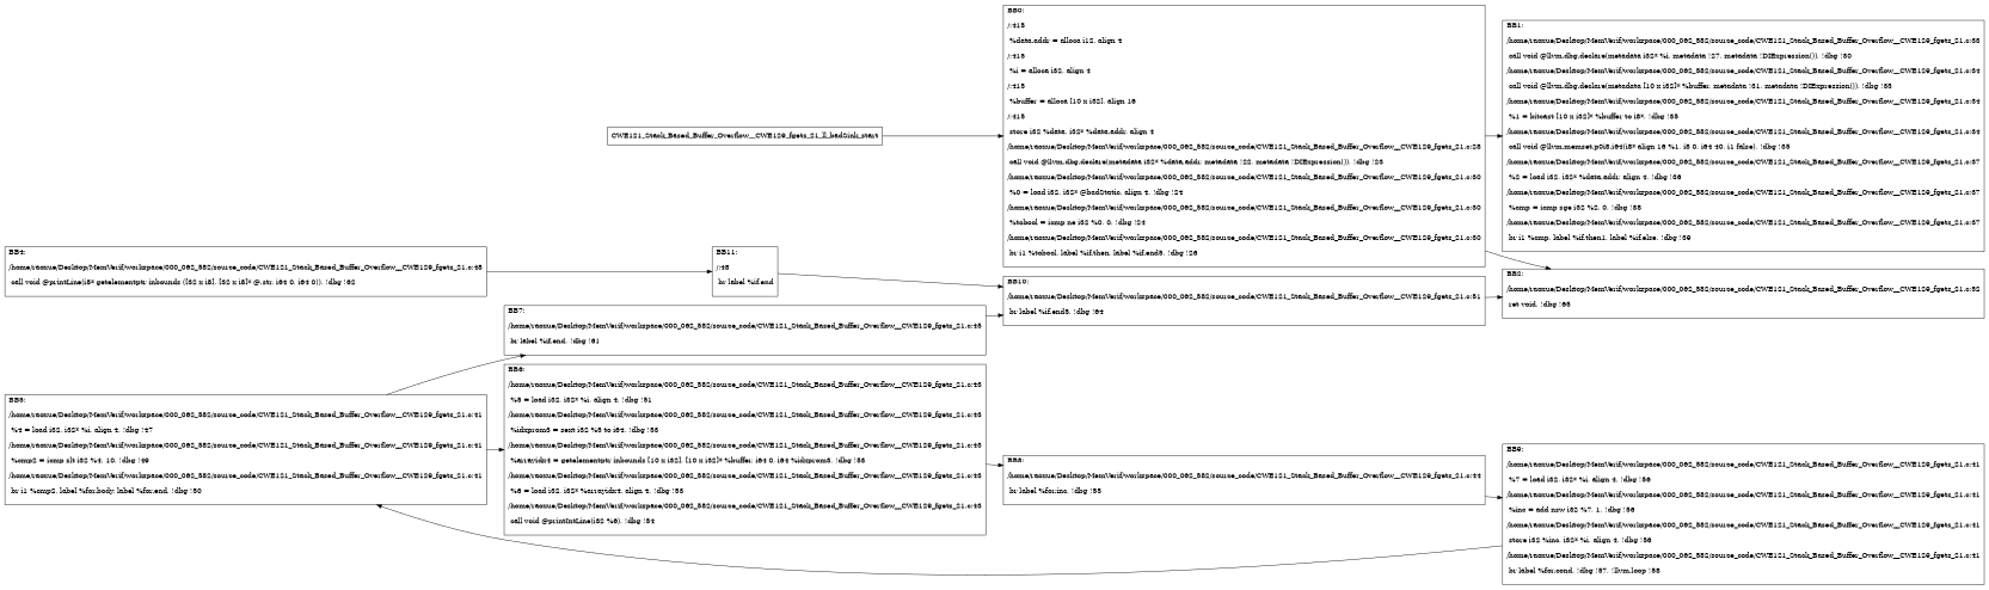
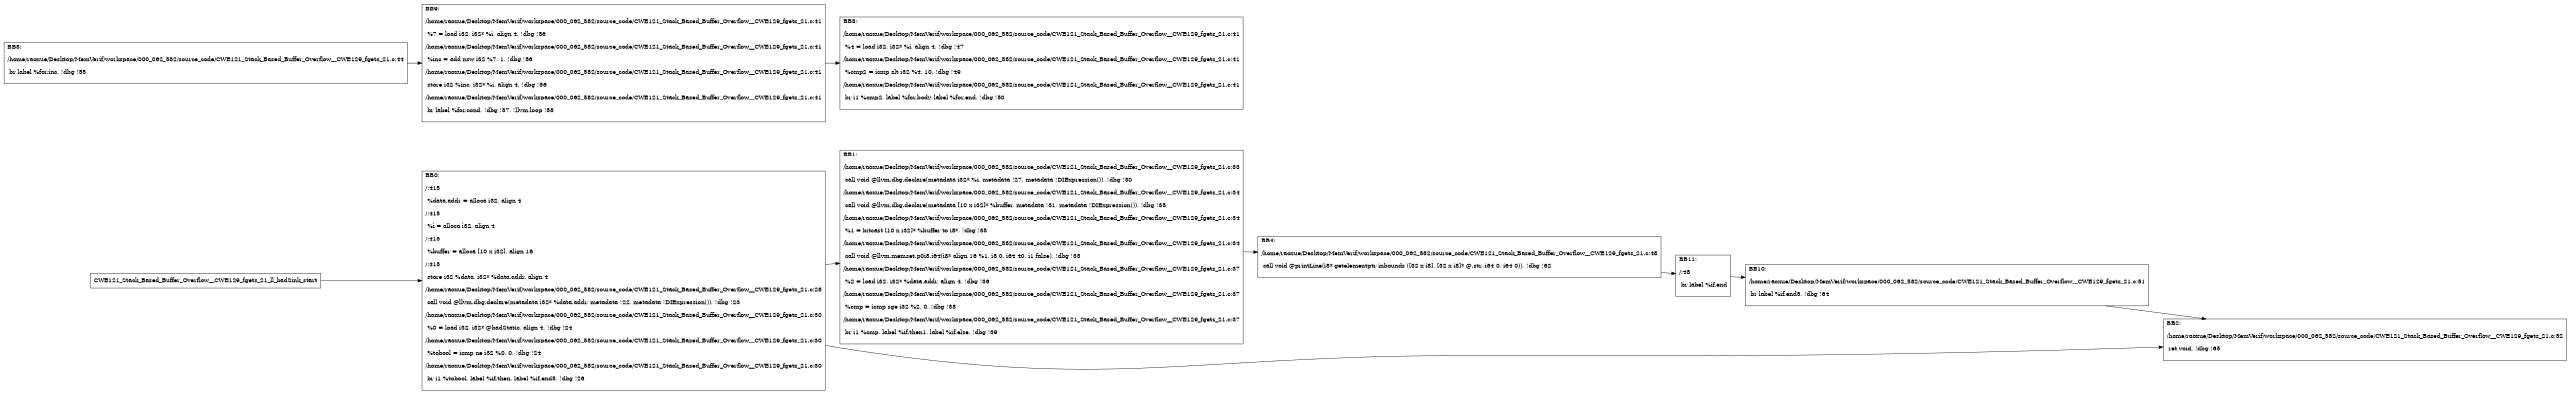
  digraph {
    rankdir=LR
    node [shape=record]
    n1 [label="{CWE121_Stack_Based_Buffer_Overflow__CWE129_fgets_21_ll_badSink_start}"]
-   n2 [label="{BB0:\l\l/:415\l\n  %data.addr = alloca i12, align 4\l\n/:415\l\n  %i = alloca i32, align 4\l\n/:415\l\n  %buffer = alloca [10 x i32], align 16\l\n/:415\l\n  store i32 %data, i32* %data.addr, align 4\l\n/home/raoxue/Desktop/MemVerif/workspace/000_062_582/source_code/CWE121_Stack_Based_Buffer_Overflow__CWE129_fgets_21.c:28\l\n  call void @llvm.dbg.declare(metadata i32* %data.addr, metadata !22, metadata !DIExpression()), !dbg !23\l\n/home/raoxue/Desktop/MemVerif/workspace/000_062_582/source_code/CWE121_Stack_Based_Buffer_Overflow__CWE129_fgets_21.c:30\l\n  %0 = load i32, i32* @badStatic, align 4, !dbg !24\l\n/home/raoxue/Desktop/MemVerif/workspace/000_062_582/source_code/CWE121_Stack_Based_Buffer_Overflow__CWE129_fgets_21.c:30\l\n  %tobool = icmp ne i32 %0, 0, !dbg !24\l\n/home/raoxue/Desktop/MemVerif/workspace/000_062_582/source_code/CWE121_Stack_Based_Buffer_Overflow__CWE129_fgets_21.c:30\l\n  br i1 %tobool, label %if.then, label %if.end5, !dbg !26\l\n}"]
+   n2 [label="{BB0:\l\l/:415\l\n  %data.addr = alloca i32, align 4\l\n/:415\l\n  %i = alloca i32, align 4\l\n/:415\l\n  %buffer = alloca [10 x i32], align 16\l\n/:415\l\n  store i32 %data, i32* %data.addr, align 4\l\n/home/raoxue/Desktop/MemVerif/workspace/000_062_582/source_code/CWE121_Stack_Based_Buffer_Overflow__CWE129_fgets_21.c:28\l\n  call void @llvm.dbg.declare(metadata i32* %data.addr, metadata !22, metadata !DIExpression()), !dbg !23\l\n/home/raoxue/Desktop/MemVerif/workspace/000_062_582/source_code/CWE121_Stack_Based_Buffer_Overflow__CWE129_fgets_21.c:30\l\n  %0 = load i32, i32* @badStatic, align 4, !dbg !24\l\n/home/raoxue/Desktop/MemVerif/workspace/000_062_582/source_code/CWE121_Stack_Based_Buffer_Overflow__CWE129_fgets_21.c:30\l\n  %tobool = icmp ne i32 %0, 0, !dbg !24\l\n/home/raoxue/Desktop/MemVerif/workspace/000_062_582/source_code/CWE121_Stack_Based_Buffer_Overflow__CWE129_fgets_21.c:30\l\n  br i1 %tobool, label %if.then, label %if.end5, !dbg !26\l\n}"]
    n3 [label="{BB1:\l\l/home/raoxue/Desktop/MemVerif/workspace/000_062_582/source_code/CWE121_Stack_Based_Buffer_Overflow__CWE129_fgets_21.c:33\l\n  call void @llvm.dbg.declare(metadata i32* %i, metadata !27, metadata !DIExpression()), !dbg !30\l\n/home/raoxue/Desktop/MemVerif/workspace/000_062_582/source_code/CWE121_Stack_Based_Buffer_Overflow__CWE129_fgets_21.c:34\l\n  call void @llvm.dbg.declare(metadata [10 x i32]* %buffer, metadata !31, metadata !DIExpression()), !dbg !35\l\n/home/raoxue/Desktop/MemVerif/workspace/000_062_582/source_code/CWE121_Stack_Based_Buffer_Overflow__CWE129_fgets_21.c:34\l\n  %1 = bitcast [10 x i32]* %buffer to i8*, !dbg !35\l\n/home/raoxue/Desktop/MemVerif/workspace/000_062_582/source_code/CWE121_Stack_Based_Buffer_Overflow__CWE129_fgets_21.c:34\l\n  call void @llvm.memset.p0i8.i64(i8* align 16 %1, i8 0, i64 40, i1 false), !dbg !35\l\n/home/raoxue/Desktop/MemVerif/workspace/000_062_582/source_code/CWE121_Stack_Based_Buffer_Overflow__CWE129_fgets_21.c:37\l\n  %2 = load i32, i32* %data.addr, align 4, !dbg !36\l\n/home/raoxue/Desktop/MemVerif/workspace/000_062_582/source_code/CWE121_Stack_Based_Buffer_Overflow__CWE129_fgets_21.c:37\l\n  %cmp = icmp sge i32 %2, 0, !dbg !38\l\n/home/raoxue/Desktop/MemVerif/workspace/000_062_582/source_code/CWE121_Stack_Based_Buffer_Overflow__CWE129_fgets_21.c:37\l\n  br i1 %cmp, label %if.then1, label %if.else, !dbg !39\l\n}"]
    n4 [label="{BB2:\l\l/home/raoxue/Desktop/MemVerif/workspace/000_062_582/source_code/CWE121_Stack_Based_Buffer_Overflow__CWE129_fgets_21.c:52\l\n  ret void, !dbg !65\l\n}"]
    n5 [label="{BB4:\l\l/home/raoxue/Desktop/MemVerif/workspace/000_062_582/source_code/CWE121_Stack_Based_Buffer_Overflow__CWE129_fgets_21.c:48\l\n  call void @printLine(i8* getelementptr inbounds ([32 x i8], [32 x i8]* @.str, i64 0, i64 0)), !dbg !62\l\n}"]
    n6 [label="{BB11:\l\l/:48\l\n  br label %if.end\l\n}"]
    n7 [label="{BB5:\l\l/home/raoxue/Desktop/MemVerif/workspace/000_062_582/source_code/CWE121_Stack_Based_Buffer_Overflow__CWE129_fgets_21.c:41\l\n  %4 = load i32, i32* %i, align 4, !dbg !47\l\n/home/raoxue/Desktop/MemVerif/workspace/000_062_582/source_code/CWE121_Stack_Based_Buffer_Overflow__CWE129_fgets_21.c:41\l\n  %cmp2 = icmp slt i32 %4, 10, !dbg !49\l\n/home/raoxue/Desktop/MemVerif/workspace/000_062_582/source_code/CWE121_Stack_Based_Buffer_Overflow__CWE129_fgets_21.c:41\l\n  br i1 %cmp2, label %for.body, label %for.end, !dbg !50\l\n}"]
-   n8 [label="{BB6:\l\l/home/raoxue/Desktop/MemVerif/workspace/000_062_582/source_code/CWE121_Stack_Based_Buffer_Overflow__CWE129_fgets_21.c:43\l\n  %5 = load i32, i32* %i, align 4, !dbg !51\l\n/home/raoxue/Desktop/MemVerif/workspace/000_062_582/source_code/CWE121_Stack_Based_Buffer_Overflow__CWE129_fgets_21.c:43\l\n  %idxprom3 = sext i32 %5 to i64, !dbg !53\l\n/home/raoxue/Desktop/MemVerif/workspace/000_062_582/source_code/CWE121_Stack_Based_Buffer_Overflow__CWE129_fgets_21.c:43\l\n  %arrayidx4 = getelementptr inbounds [10 x i32], [10 x i32]* %buffer, i64 0, i64 %idxprom3, !dbg !53\l\n/home/raoxue/Desktop/MemVerif/workspace/000_062_582/source_code/CWE121_Stack_Based_Buffer_Overflow__CWE129_fgets_21.c:43\l\n  %6 = load i32, i32* %arrayidx4, align 4, !dbg !53\l\n/home/raoxue/Desktop/MemVerif/workspace/000_062_582/source_code/CWE121_Stack_Based_Buffer_Overflow__CWE129_fgets_21.c:43\l\n  call void @printIntLine(i32 %6), !dbg !54\l\n}"]
-   n9 [label="{BB7:\l\l/home/raoxue/Desktop/MemVerif/workspace/000_062_582/source_code/CWE121_Stack_Based_Buffer_Overflow__CWE129_fgets_21.c:45\l\n  br label %if.end, !dbg !61\l\n}"]
    n10 [label="{BB10:\l\l/home/raoxue/Desktop/MemVerif/workspace/000_062_582/source_code/CWE121_Stack_Based_Buffer_Overflow__CWE129_fgets_21.c:51\l\n  br label %if.end5, !dbg !64\l\n}"]
    n11 [label="{BB8:\l\l/home/raoxue/Desktop/MemVerif/workspace/000_062_582/source_code/CWE121_Stack_Based_Buffer_Overflow__CWE129_fgets_21.c:44\l\n  br label %for.inc, !dbg !55\l\n}"]
    n12 [label="{BB9:\l\l/home/raoxue/Desktop/MemVerif/workspace/000_062_582/source_code/CWE121_Stack_Based_Buffer_Overflow__CWE129_fgets_21.c:41\l\n  %7 = load i32, i32* %i, align 4, !dbg !56\l\n/home/raoxue/Desktop/MemVerif/workspace/000_062_582/source_code/CWE121_Stack_Based_Buffer_Overflow__CWE129_fgets_21.c:41\l\n  %inc = add nsw i32 %7, 1, !dbg !56\l\n/home/raoxue/Desktop/MemVerif/workspace/000_062_582/source_code/CWE121_Stack_Based_Buffer_Overflow__CWE129_fgets_21.c:41\l\n  store i32 %inc, i32* %i, align 4, !dbg !56\l\n/home/raoxue/Desktop/MemVerif/workspace/000_062_582/source_code/CWE121_Stack_Based_Buffer_Overflow__CWE129_fgets_21.c:41\l\n  br label %for.cond, !dbg !57, !llvm.loop !58\l\n}"]
    n1 -> n2
    n2 -> n3
    n2 -> n4
+   n3 -> n5
    n5 -> n6
    n6 -> n10
-   n7 -> n8
-   n7 -> n9
-   n8 -> n11
-   n9 -> n10
    n10 -> n4
    n11 -> n12
    n12 -> n7
  }
